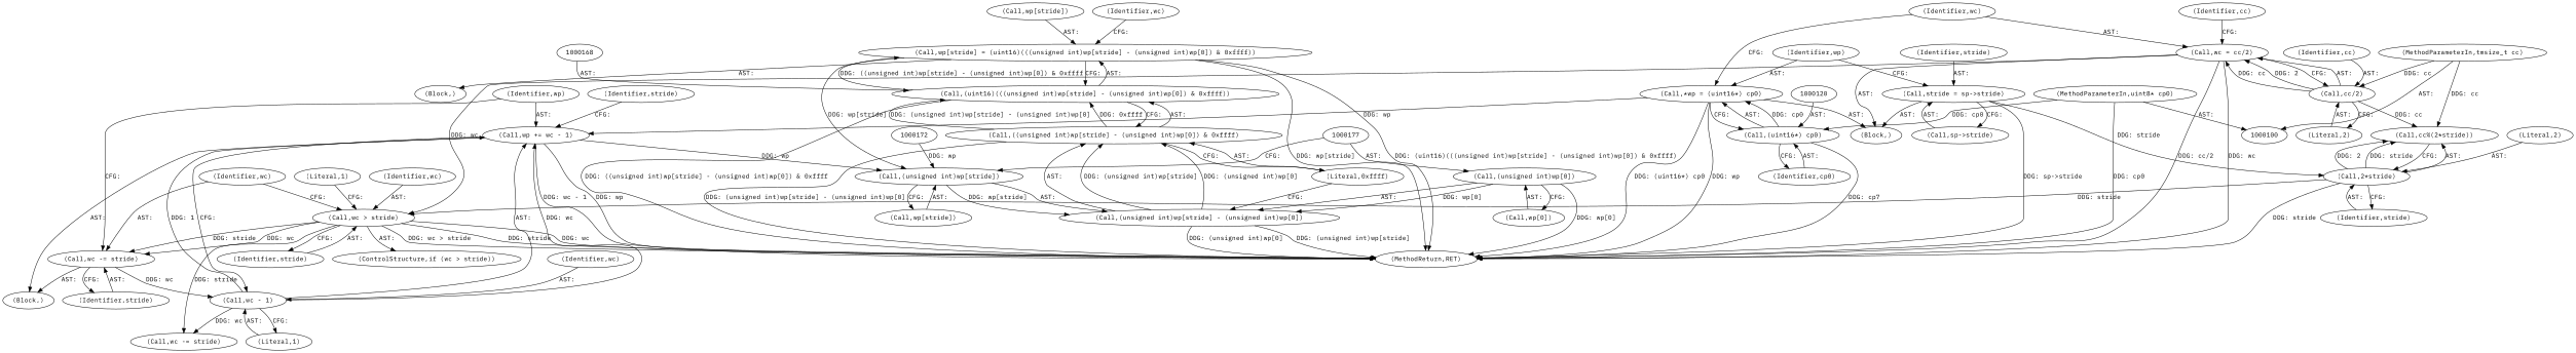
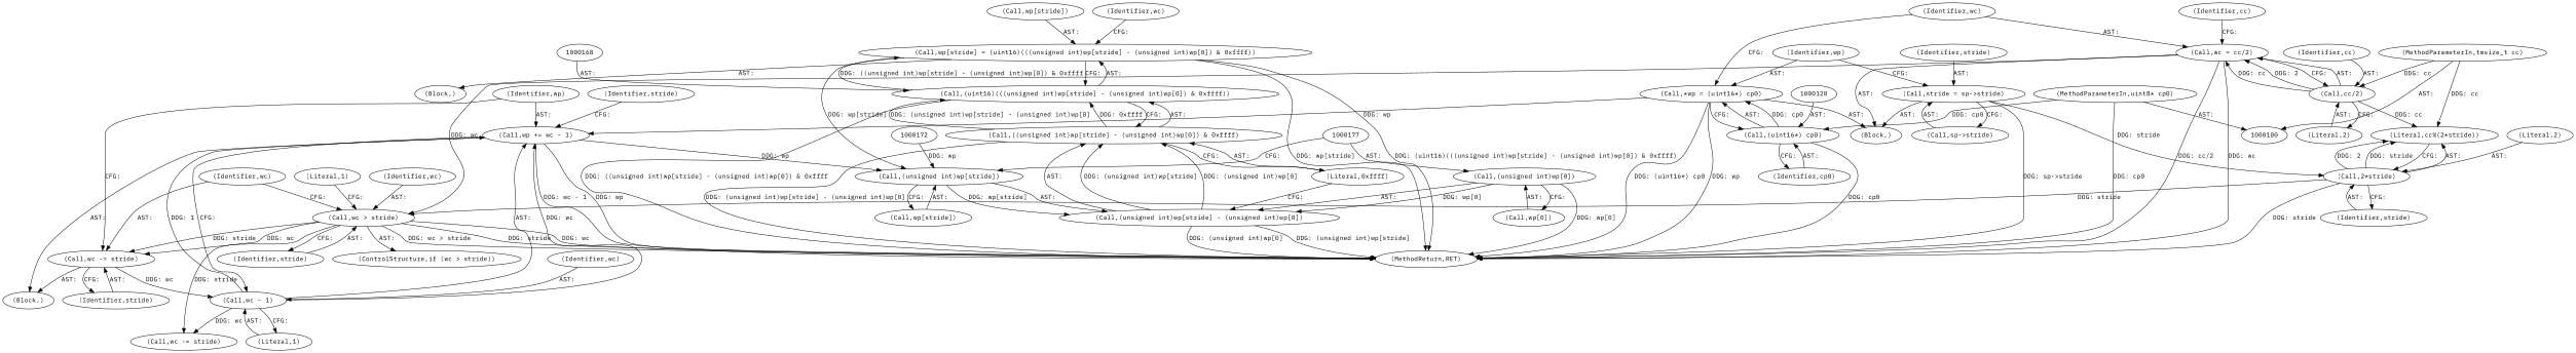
  digraph {
    fontname="IBM Plex Mono"
    node [fontname="IBM Plex Mono"]
    edge [fontname="IBM Plex Mono"]
    n1 [label="(Call,wp[stride] = (uint16)(((unsigned int)wp[stride] - (unsigned int)wp[0]) & 0xffff))"]
    n2 [label="(Call,(uint16)(((unsigned int)wp[stride] - (unsigned int)wp[0]) & 0xffff))"]
    n3 [label="(Call,(unsigned int)wp[stride])"]
    n4 [label="(Block,)"]
    n5 [label="(MethodReturn,RET)"]
    n6 [label="(Call,((unsigned int)wp[stride] - (unsigned int)wp[0]) & 0xffff)"]
    n7 [label="(Call,(unsigned int)wp[stride] - (unsigned int)wp[0])"]
    n8 [label="(Call,wp[stride])"]
    n9 [label="(Literal,0xffff)"]
    n10 [label="(Call,(unsigned int)wp[0])"]
    n11 [label="(Call,wp[0])"]
    n12 [label="(Call,wp += wc - 1)"]
    n13 [label="(Call,wc - 1)"]
    n14 [label="(Block,)"]
    n15 [label="(Literal,1)"]
    n16 [label="(Call,wc -= stride)"]
    n17 [label="(Call,wc -= stride)"]
    n18 [label="(Identifier,stride)"]
    n19 [label="(Call,wc > stride)"]
    n20 [label="(Identifier,stride)"]
    n21 [label="(ControlStructure,if (wc > stride))"]
    n22 [label="(Call,wc = cc/2)"]
    n23 [label="(Call,cc/2)"]
    n24 [label="(Block,)"]
    n25 [label="(Literal,2)"]
-   n26 [label="(Call,cc%(2*stride))"]
+   n26 [label="(Literal,cc%(2*stride))"]
    n27 [label="(Call,2*stride)"]
    n28 [label="(MethodParameterIn,tmsize_t cc)"]
    1000100
    n30 [label="(Identifier,stride)"]
    n31 [label="(Call,stride = sp->stride)"]
    n32 [label="(Call,sp->stride)"]
    n33 [label="(Call,*wp = (uint16*) cp0)"]
    n34 [label="(Call,(uint16*) cp0)"]
    n35 [label="(Identifier,cp0)"]
    n36 [label="(MethodParameterIn,uint8* cp0)"]
    n37 [label="(Identifier,wc)"]
    n38 [label="(Identifier,stride)"]
    n39 [label="(Identifier,wc)"]
    n40 [label="(Identifier,wp)"]
    n41 [label="(Identifier,wp)"]
    n42 [label="(Call,wp[stride])"]
    n43 [label="(Identifier,wc)"]
    n44 [label="(Identifier,stride)"]
    n45 [label="(Identifier,cc)"]
    n46 [label="(Literal,2)"]
    n47 [label="(Literal,1)"]
    n48 [label="(Identifier,wc)"]
    n49 [label="(Identifier,cc)"]
    n50 [label="(Identifier,wc)"]
    1000168
    1000172
    1000177
    1000120
    n1 -> n2 [label="CFG: "]
    n1 -> n3 [label="DDG: wp[stride]"]
    n1 -> n4 [label="AST: "]
    n1 -> n5 [label="DDG: wp[stride]"]
    n1 -> n5 [label="DDG: (uint16)(((unsigned int)wp[stride] - (unsigned int)wp[0]) & 0xffff)"]
    n2 -> n1 [label="AST: "]
    n2 -> n1 [label="DDG: ((unsigned int)wp[stride] - (unsigned int)wp[0]) & 0xffff"]
    n2 -> n5 [label="DDG: ((unsigned int)wp[stride] - (unsigned int)wp[0]) & 0xffff"]
    n2 -> n6 [label="CFG: "]
    n3 -> n7 [label="AST: "]
    n3 -> n7 [label="DDG: wp[stride]"]
    n3 -> n8 [label="CFG: "]
    n6 -> n2 [label="AST: "]
    n6 -> n2 [label="DDG: (unsigned int)wp[stride] - (unsigned int)wp[0]"]
    n6 -> n2 [label="DDG: 0xffff"]
    n6 -> n5 [label="DDG: (unsigned int)wp[stride] - (unsigned int)wp[0]"]
    n6 -> n9 [label="CFG: "]
    n7 -> n5 [label="DDG: (unsigned int)wp[stride]"]
    n7 -> n5 [label="DDG: (unsigned int)wp[0]"]
    n7 -> n6 [label="AST: "]
    n7 -> n6 [label="DDG: (unsigned int)wp[stride]"]
    n7 -> n6 [label="DDG: (unsigned int)wp[0]"]
    n8 -> n3 [label="AST: "]
    n9 -> n6 [label="AST: "]
    n9 -> n7 [label="CFG: "]
    n10 -> n5 [label="DDG: wp[0]"]
    n10 -> n7 [label="AST: "]
    n10 -> n7 [label="DDG: wp[0]"]
    n10 -> n11 [label="CFG: "]
    n11 -> n10 [label="AST: "]
    n12 -> n3 [label="DDG: wp"]
    n12 -> n5 [label="DDG: wp"]
    n12 -> n5 [label="DDG: wc - 1"]
    n12 -> n13 [label="CFG: "]
    n12 -> n14 [label="AST: "]
    n13 -> n12 [label="AST: "]
    n13 -> n12 [label="DDG: wc"]
    n13 -> n12 [label="DDG: 1"]
    n13 -> n15 [label="CFG: "]
    n13 -> n16 [label="DDG: wc"]
    n15 -> n13 [label="AST: "]
    n17 -> n13 [label="DDG: wc"]
    n17 -> n14 [label="AST: "]
    n17 -> n18 [label="CFG: "]
    n18 -> n17 [label="AST: "]
    n19 -> n5 [label="DDG: stride"]
    n19 -> n5 [label="DDG: wc"]
    n19 -> n5 [label="DDG: wc > stride"]
    n19 -> n16 [label="DDG: stride"]
    n19 -> n17 [label="DDG: stride"]
    n19 -> n17 [label="DDG: wc"]
    n19 -> n20 [label="CFG: "]
    n19 -> n21 [label="AST: "]
    n20 -> n19 [label="AST: "]
    n22 -> n5 [label="DDG: cc/2"]
    n22 -> n5 [label="DDG: wc"]
    n22 -> n19 [label="DDG: wc"]
    n22 -> n23 [label="CFG: "]
    n22 -> n24 [label="AST: "]
    n23 -> n22 [label="AST: "]
    n23 -> n22 [label="DDG: cc"]
    n23 -> n22 [label="DDG: 2"]
    n23 -> n25 [label="CFG: "]
    n23 -> n26 [label="DDG: cc"]
    n25 -> n23 [label="AST: "]
    n26 -> n27 [label="CFG: "]
    n27 -> n5 [label="DDG: stride"]
    n27 -> n19 [label="DDG: stride"]
    n27 -> n26 [label="AST: "]
    n27 -> n26 [label="DDG: 2"]
    n27 -> n26 [label="DDG: stride"]
    n27 -> n30 [label="CFG: "]
    n28 -> n23 [label="DDG: cc"]
    n28 -> n26 [label="DDG: cc"]
    n28 -> 1000100 [label="AST: "]
    n30 -> n27 [label="AST: "]
    n31 -> n5 [label="DDG: sp->stride"]
    n31 -> n24 [label="AST: "]
    n31 -> n27 [label="DDG: stride"]
    n31 -> n32 [label="CFG: "]
    n32 -> n31 [label="AST: "]
    n33 -> n5 [label="DDG: wp"]
    n33 -> n5 [label="DDG: (uint16*) cp0"]
    n33 -> n12 [label="DDG: wp"]
    n33 -> n24 [label="AST: "]
    n33 -> n34 [label="CFG: "]
-   n34 -> n5 [label="DDG: cp7"]
+   n34 -> n5 [label="DDG: cp0"]
    n34 -> n33 [label="AST: "]
    n34 -> n33 [label="DDG: cp0"]
    n34 -> n35 [label="CFG: "]
    n35 -> n34 [label="AST: "]
    n36 -> n5 [label="DDG: cp0"]
    n36 -> 1000100 [label="AST: "]
    n36 -> n34 [label="DDG: cp0"]
    n37 -> n13 [label="AST: "]
    n38 -> n12 [label="CFG: "]
    n39 -> n1 [label="CFG: "]
    n40 -> n12 [label="AST: "]
    n40 -> n17 [label="CFG: "]
    n41 -> n31 [label="CFG: "]
    n41 -> n33 [label="AST: "]
    n42 -> n1 [label="AST: "]
    n43 -> n22 [label="AST: "]
    n43 -> n33 [label="CFG: "]
    n44 -> n31 [label="AST: "]
    n45 -> n22 [label="CFG: "]
    n46 -> n27 [label="AST: "]
    n47 -> n19 [label="CFG: "]
    n48 -> n17 [label="AST: "]
    n48 -> n19 [label="CFG: "]
    n49 -> n23 [label="AST: "]
    n50 -> n19 [label="AST: "]
    1000168 -> n2 [label="AST: "]
    1000172 -> n3 [label="DDG: wp"]
    1000177 -> n3 [label="CFG: "]
    1000177 -> n10 [label="AST: "]
    1000120 -> n34 [label="AST: "]
  }
